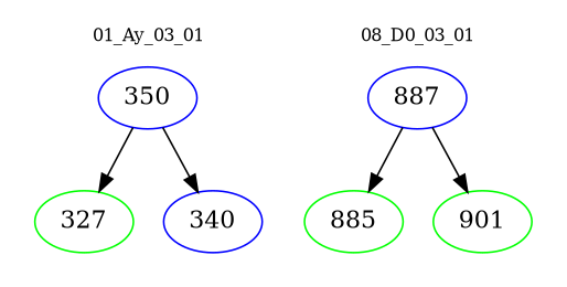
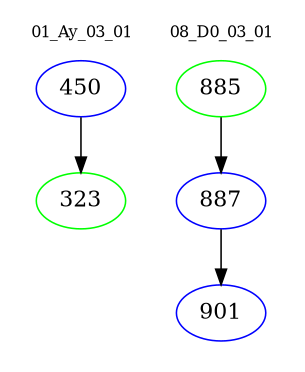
  digraph {
    node [color=blue]
    edge [color=black]
-   n1 [label=350]
-   n2 [color=green label=327]
-   n3 [label=340]
+   n1 [label=450]
+   n2 [color=green label=323]
    n4 [label=887]
    n5 [color=green label=885]
-   n6 [color=green label=901]
+   n6 [label=901]
    subgraph cluster_1 {
      color=white
      fontsize=10
      label="01_Ay_03_01"
      n1
      n2
-     n3
    }
    subgraph cluster_2 {
      color=white
      fontsize=10
      label="08_D0_03_01"
      n4
      n5
      n6
    }
    n1 -> n2
-   n1 -> n3
-   n4 -> n5
+   n5 -> n4
    n4 -> n6
  }
